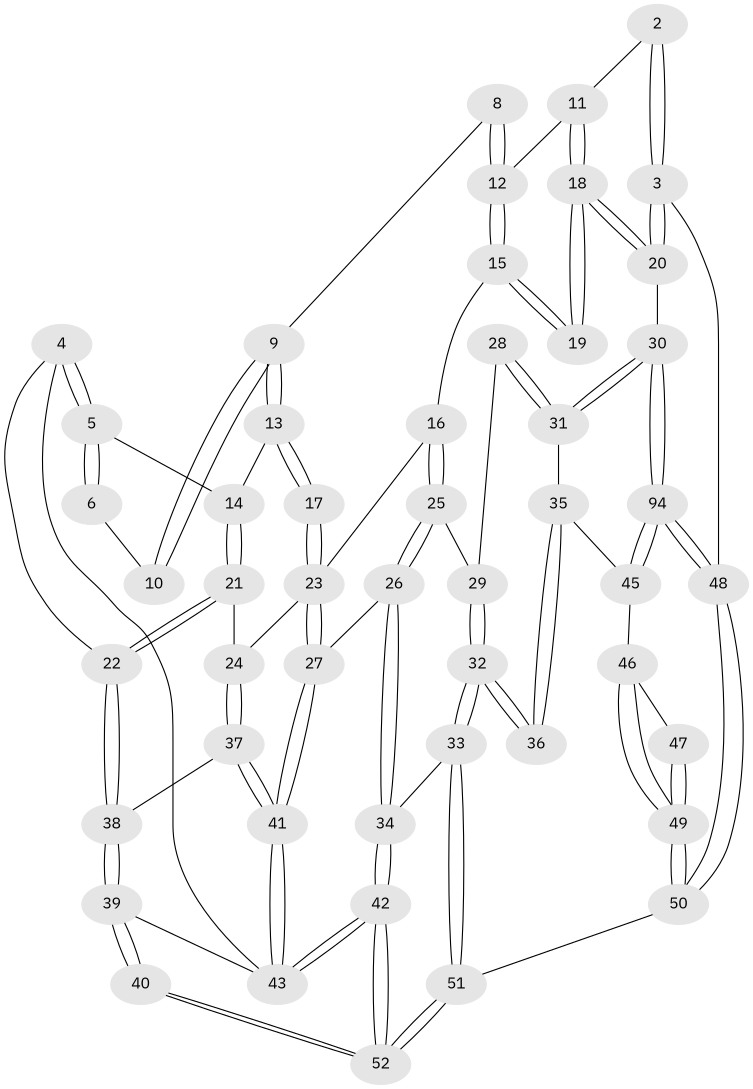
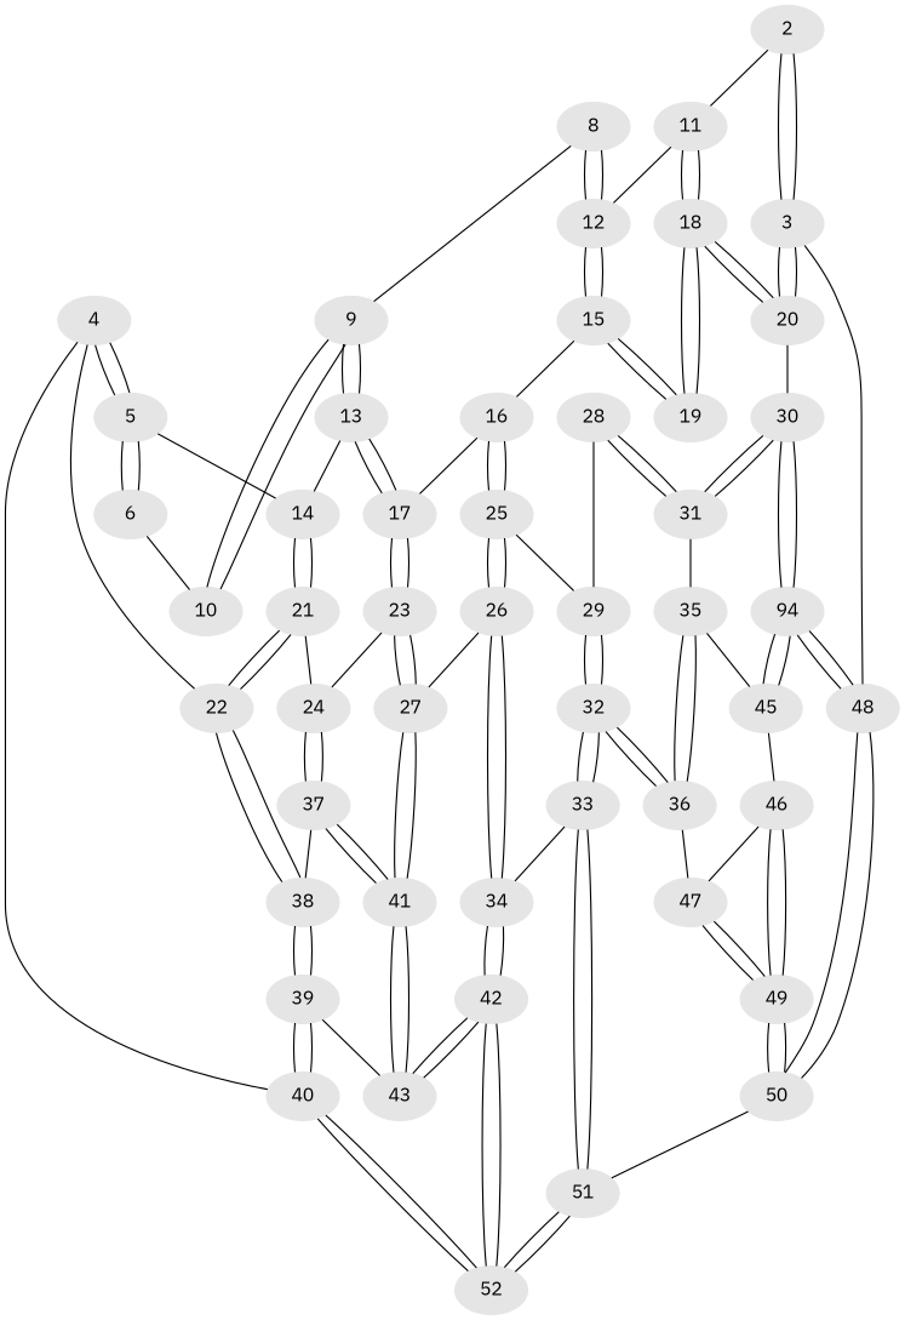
  graph {
    fontname="IBM Plex Sans"
    node [color=gray90 fontname="IBM Plex Sans" style=filled]
    edge [fontname="IBM Plex Sans"]
    2
    3
    11
    8
    9
    12
    20
    48
    18
    4
    5
    22
    40
    30
    50
    6
    14
    38
    52
    10
    21
    13
    15
    17
    19
    16
    23
    24
    25
    26
    29
    27
    28
    31
    n35 [label=94]
    37
    39
    41
    34
    32
    42
    43
    35
    33
    36
    45
    51
    47
    46
    49
    2 -- 3
    2 -- 3
    2 -- 11
    3 -- 20
    3 -- 20
    3 -- 48
    11 -- 12
    11 -- 18
    11 -- 18
    8 -- 9
    8 -- 12
    8 -- 12
    9 -- 10
    9 -- 10
    9 -- 13
    9 -- 13
    12 -- 15
    12 -- 15
    20 -- 30
    48 -- 50
    48 -- 50
    18 -- 20
    18 -- 20
    18 -- 19
    18 -- 19
    4 -- 5
    4 -- 5
    4 -- 22
-   4 -- 43
+   4 -- 40
    5 -- 6
    5 -- 6
    5 -- 14
    22 -- 38
    22 -- 38
    40 -- 52
    40 -- 52
    30 -- 31
    30 -- 31
    30 -- n35
    30 -- n35
    50 -- 51
    6 -- 10
    14 -- 21
    14 -- 21
    38 -- 39
    38 -- 39
    21 -- 22
    21 -- 22
    21 -- 24
    13 -- 14
    13 -- 17
    13 -- 17
    15 -- 19
    15 -- 19
    15 -- 16
    17 -- 23
    17 -- 23
-   16 -- 23
+   16 -- 17
    16 -- 25
    16 -- 25
    23 -- 24
    23 -- 27
    23 -- 27
    24 -- 37
    24 -- 37
    25 -- 26
    25 -- 26
    25 -- 29
    26 -- 27
    26 -- 34
    26 -- 34
    29 -- 32
    29 -- 32
    27 -- 41
    27 -- 41
    28 -- 29
    28 -- 31
    28 -- 31
    31 -- 35
    n35 -- 48
    n35 -- 48
    n35 -- 45
    n35 -- 45
    37 -- 38
    37 -- 41
    37 -- 41
    39 -- 40
    39 -- 40
    39 -- 43
    41 -- 43
    41 -- 43
    34 -- 42
    34 -- 42
    32 -- 33
    32 -- 33
    32 -- 36
    32 -- 36
    42 -- 52
    42 -- 52
    42 -- 43
    42 -- 43
    35 -- 36
    35 -- 36
    35 -- 45
    33 -- 34
    33 -- 51
    33 -- 51
+   36 -- 47
    45 -- 46
    51 -- 52
    51 -- 52
    47 -- 49
    47 -- 49
    46 -- 47
    46 -- 49
    46 -- 49
    49 -- 50
    49 -- 50
  }
